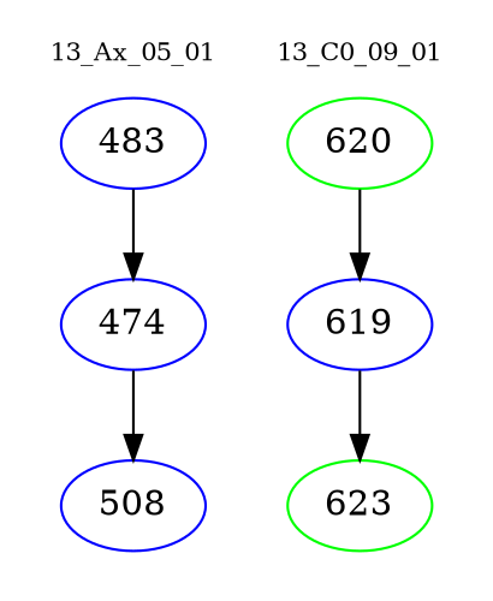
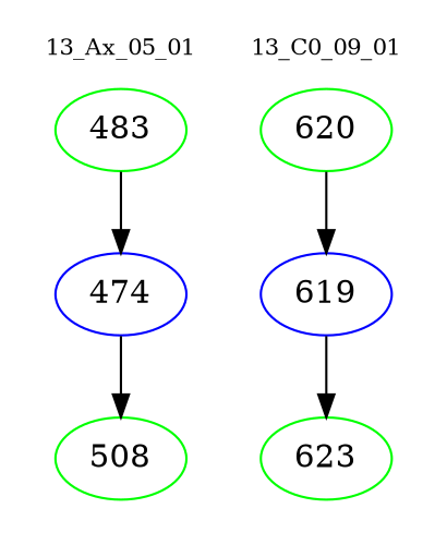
  digraph {
    node [color=green]
    edge [color=black]
-   n1 [color=blue label=483]
+   n1 [label=483]
    n2 [color=blue label=474]
-   n3 [color=blue label=508]
+   n3 [label=508]
    n4 [label=620]
    n5 [color=blue label=619]
    n6 [label=623]
    subgraph cluster_1 {
      color=white
      fontsize=10
      label="13_Ax_05_01"
      n1
      n2
      n3
    }
    subgraph cluster_2 {
      color=white
      fontsize=10
      label="13_C0_09_01"
      n4
      n5
      n6
    }
    n1 -> n2
    n2 -> n3
    n4 -> n5
    n5 -> n6
  }
